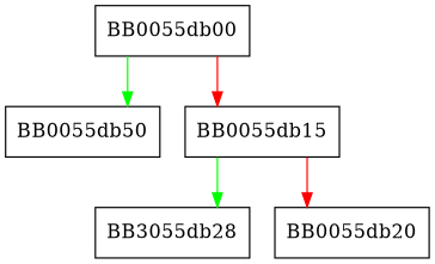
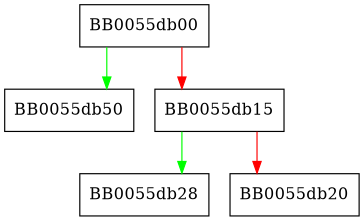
  digraph {
    fontname="DejaVu Serif"
    splines=ortho
    node [fontname="DejaVu Serif" shape=box]
    edge [color=green fontname="DejaVu Serif"]
    BB0055db00
    BB0055db50
    BB0055db15
-   BB0055db28 [label=BB3055db28]
+   BB0055db28
    BB0055db20
    BB0055db00 -> BB0055db50
    BB0055db00 -> BB0055db15 [color=red]
    BB0055db15 -> BB0055db28
    BB0055db15 -> BB0055db20 [color=red]
  }
